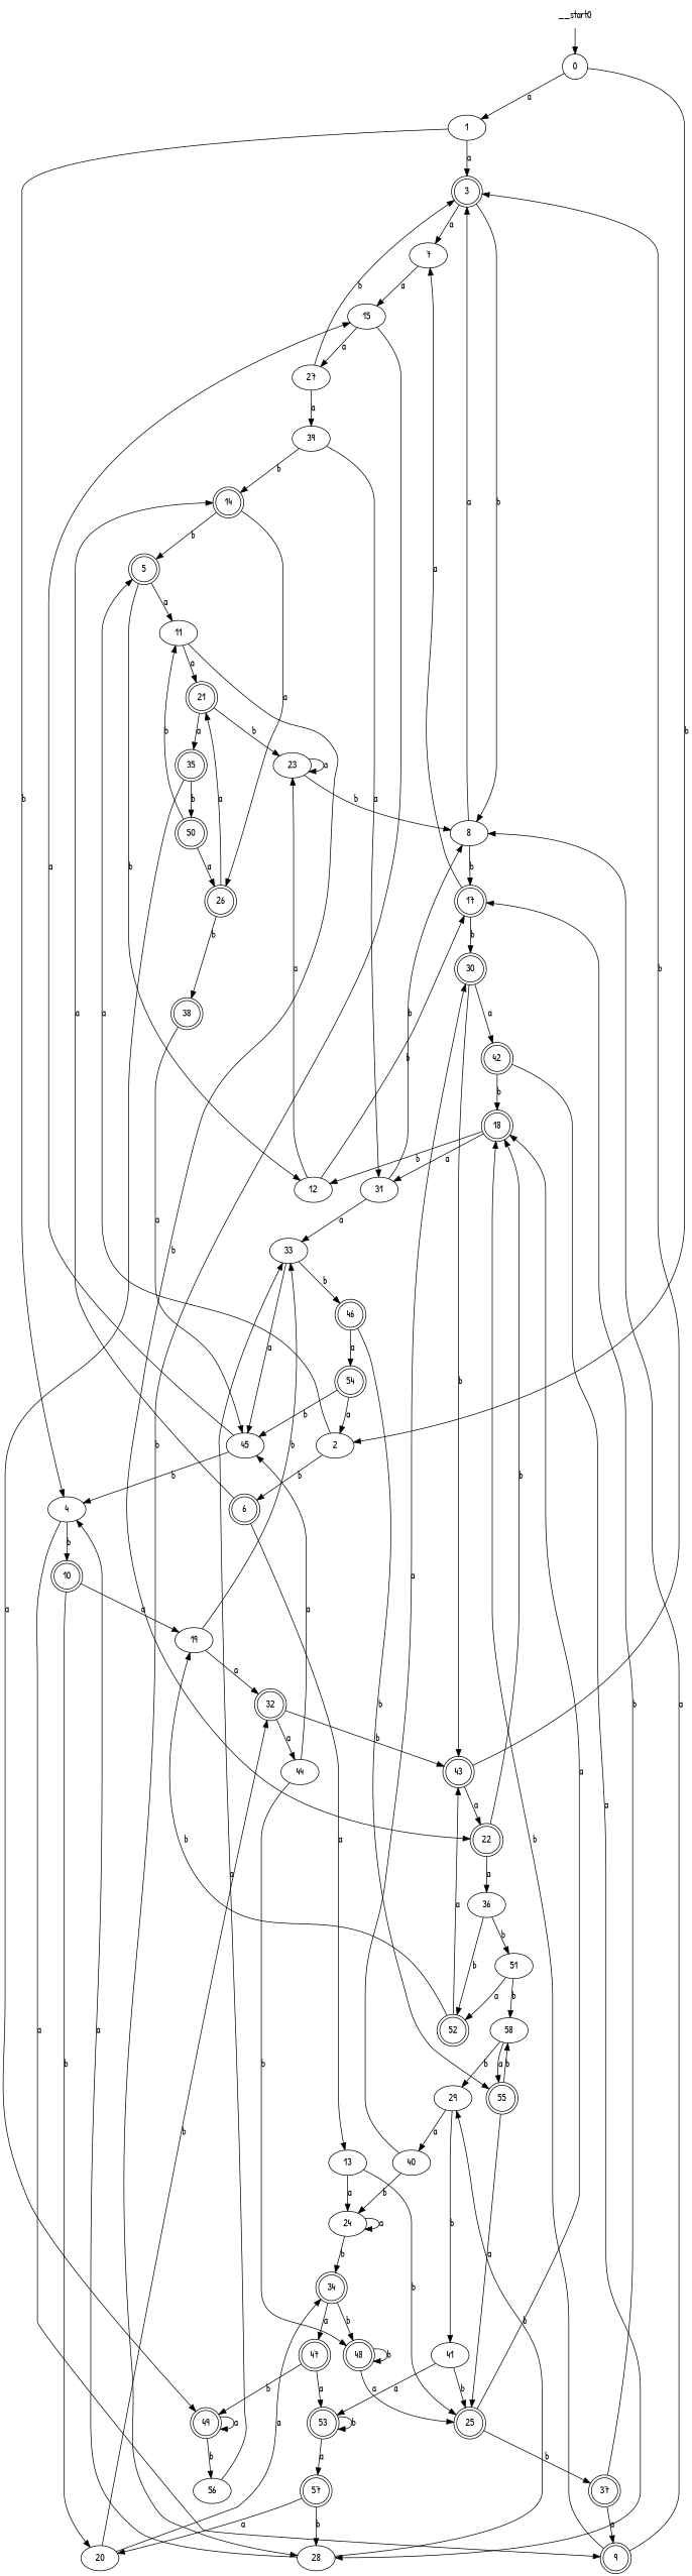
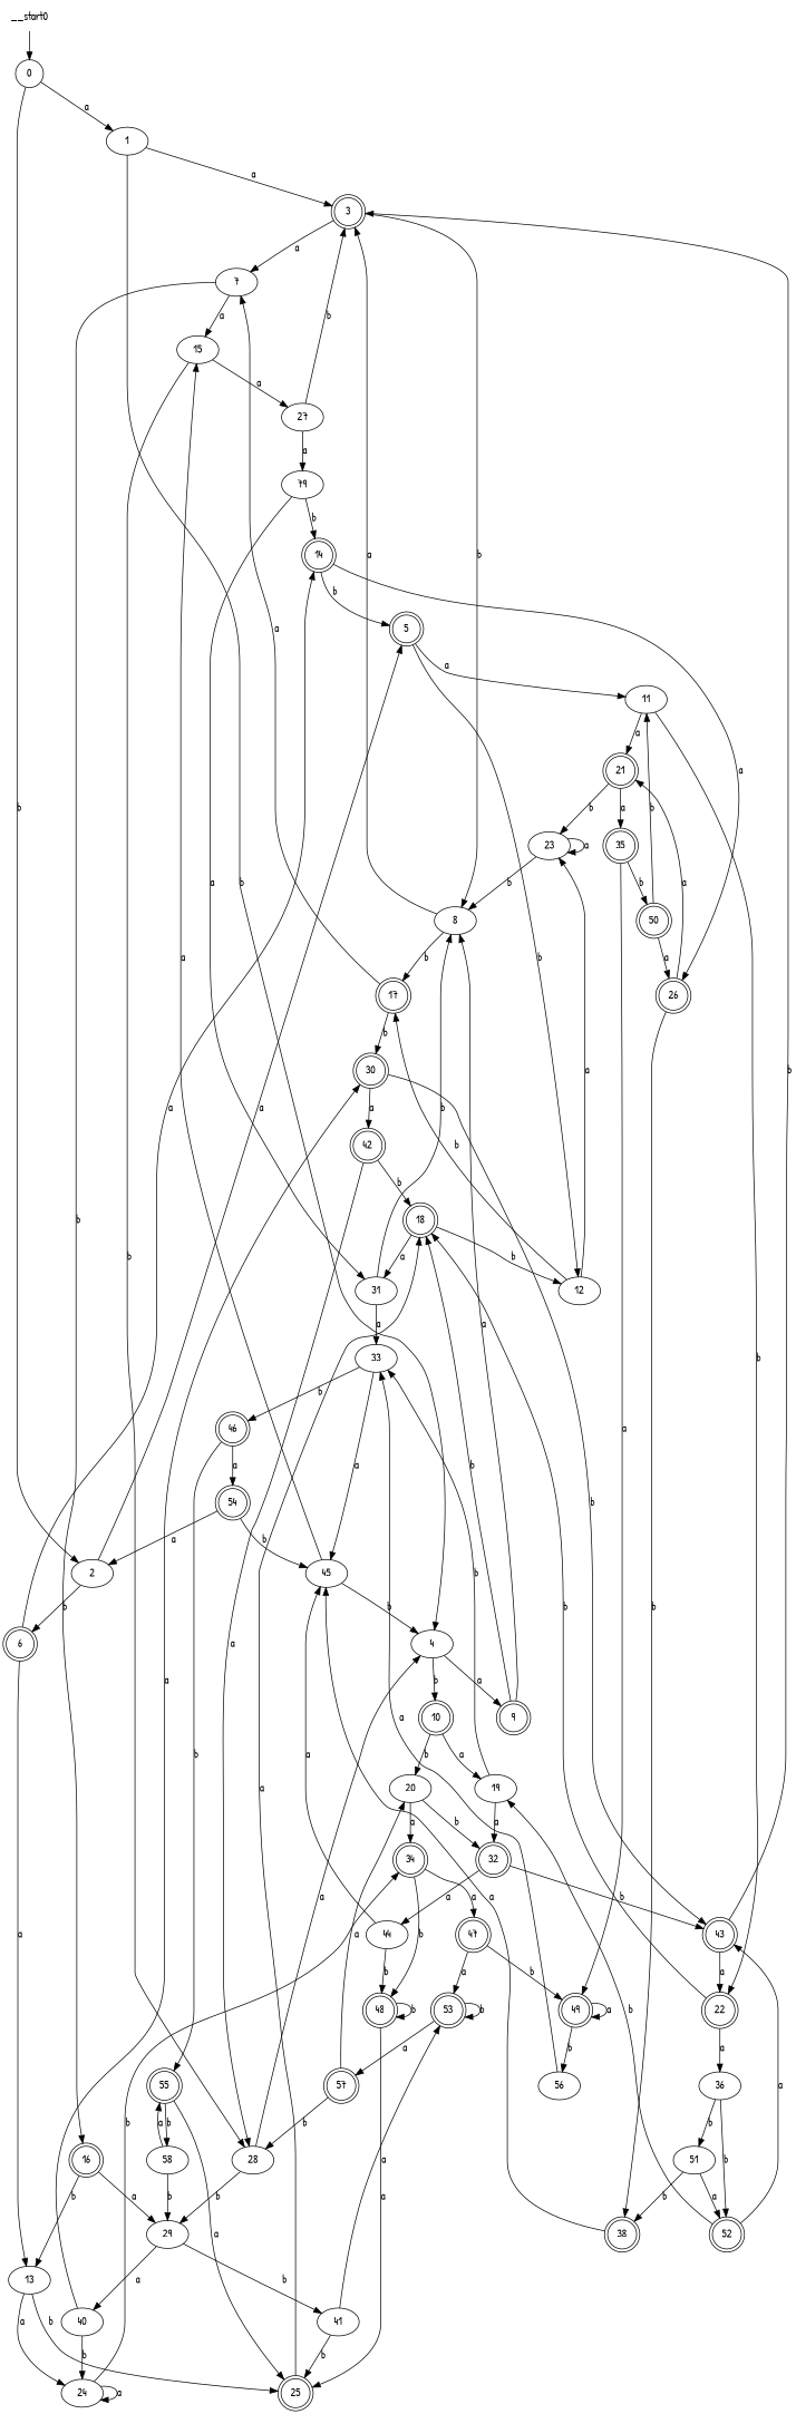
  digraph {
    fontname="Patrick Hand"
    node [fontname="Patrick Hand" shape=doublecircle]
    edge [fontname="Patrick Hand"]
    __start0 [shape=none]
    0 [shape=circle]
    1 [shape=""]
    2 [shape=""]
    3
    4 [shape=""]
    5
    6
    7 [shape=""]
    8 [shape=""]
    9
    10
    11 [shape=""]
    12 [shape=""]
    13 [shape=""]
    14
    15 [shape=""]
+   16
    17
    18
    19 [shape=""]
    20 [shape=""]
    21
    22
    23 [shape=""]
    24 [shape=""]
    25
    26
    27 [shape=""]
    28 [shape=""]
    29 [shape=""]
    30
    31 [shape=""]
    32
    33 [shape=""]
    34
    35
    36 [shape=""]
-   37
    38
-   39 [shape=""]
+   39 [label=79 shape=""]
    40 [shape=""]
    41 [shape=""]
    42
    43
    44 [shape=""]
    45 [shape=""]
    46
    47
    48
    49
    50
    51 [shape=""]
    52
    53
    54
    55
    56 [shape=""]
    57
    58 [shape=""]
    __start0 -> 0
    0 -> 1 [label=a]
    0 -> 2 [label=b]
    1 -> 3 [label=a]
    1 -> 4 [label=b]
    2 -> 5 [label=a]
    2 -> 6 [label=b]
    3 -> 7 [label=a]
    3 -> 8 [label=b]
    4 -> 9 [label=a]
    4 -> 10 [label=b]
    5 -> 11 [label=a]
    5 -> 12 [label=b]
    6 -> 13 [label=a]
    6 -> 14 [label=a]
    7 -> 15 [label=a]
+   7 -> 16 [label=b]
    8 -> 3 [label=a]
    8 -> 17 [label=b]
    9 -> 8 [label=a]
    9 -> 18 [label=b]
    10 -> 19 [label=a]
    10 -> 20 [label=b]
    11 -> 21 [label=a]
    11 -> 22 [label=b]
    12 -> 17 [label=b]
    12 -> 23 [label=a]
    13 -> 24 [label=a]
    13 -> 25 [label=b]
    14 -> 5 [label=b]
    14 -> 26 [label=a]
    15 -> 27 [label=a]
    15 -> 28 [label=b]
+   16 -> 13 [label=b]
+   16 -> 29 [label=a]
    17 -> 7 [label=a]
    17 -> 30 [label=b]
    18 -> 12 [label=b]
    18 -> 31 [label=a]
    19 -> 32 [label=a]
    19 -> 33 [label=b]
    20 -> 32 [label=b]
    20 -> 34 [label=a]
    21 -> 23 [label=b]
    21 -> 35 [label=a]
    22 -> 18 [label=b]
    22 -> 36 [label=a]
    23 -> 8 [label=b]
    23 -> 23 [label=a]
    24 -> 24 [label=a]
    24 -> 34 [label=b]
    25 -> 18 [label=a]
-   25 -> 37 [label=b]
    26 -> 21 [label=a]
    26 -> 38 [label=b]
    27 -> 3 [label=b]
    27 -> 39 [label=a]
    28 -> 4 [label=a]
    28 -> 29 [label=b]
    29 -> 40 [label=a]
    29 -> 41 [label=b]
    30 -> 42 [label=a]
    30 -> 43 [label=b]
    31 -> 8 [label=b]
    31 -> 33 [label=a]
    32 -> 43 [label=b]
    32 -> 44 [label=a]
    33 -> 45 [label=a]
    33 -> 46 [label=b]
    34 -> 47 [label=a]
    34 -> 48 [label=b]
    35 -> 49 [label=a]
    35 -> 50 [label=b]
    36 -> 51 [label=b]
    36 -> 52 [label=b]
-   37 -> 9 [label=a]
-   37 -> 17 [label=b]
    38 -> 45 [label=a]
    39 -> 14 [label=b]
    39 -> 31 [label=a]
    40 -> 24 [label=b]
    40 -> 30 [label=a]
    41 -> 25 [label=b]
    41 -> 53 [label=a]
    42 -> 18 [label=b]
    42 -> 28 [label=a]
    43 -> 3 [label=b]
    43 -> 22 [label=a]
    44 -> 45 [label=a]
    44 -> 48 [label=b]
    45 -> 4 [label=b]
    45 -> 15 [label=a]
    46 -> 54 [label=a]
    46 -> 55 [label=b]
    47 -> 49 [label=b]
    47 -> 53 [label=a]
    48 -> 25 [label=a]
    48 -> 48 [label=b]
    49 -> 49 [label=a]
    49 -> 56 [label=b]
    50 -> 11 [label=b]
    50 -> 26 [label=a]
-   51 -> 58 [label=b]
+   51 -> 38 [label=b]
    51 -> 52 [label=a]
    52 -> 19 [label=b]
    52 -> 43 [label=a]
    53 -> 53 [label=b]
    53 -> 57 [label=a]
    54 -> 2 [label=a]
    54 -> 45 [label=b]
    55 -> 25 [label=a]
    55 -> 58 [label=b]
    56 -> 33 [label=a]
    57 -> 20 [label=a]
    57 -> 28 [label=b]
    58 -> 29 [label=b]
    58 -> 55 [label=a]
  }
